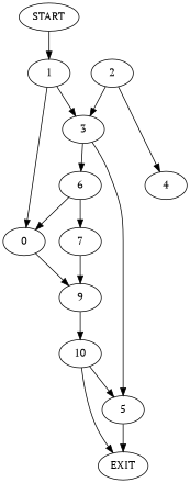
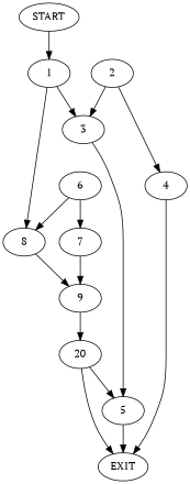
  digraph {
    fontname="PT Serif"
    node [fontname="PT Serif"]
    edge [fontname="PT Serif"]
    n1 [label=START]
    1
    3
-   8 [label=0]
+   8
    n5 [label=EXIT]
    2
    4
    5
    6
    7
    9
-   10
+   10 [label=20]
    n1 -> 1
    1 -> 3
    1 -> 8
    3 -> 5
-   3 -> 6
    8 -> 9
    2 -> 3
    2 -> 4
+   4 -> n5
    5 -> n5
    6 -> 8
    6 -> 7
    7 -> 9
    9 -> 10
    10 -> n5
    10 -> 5
  }
